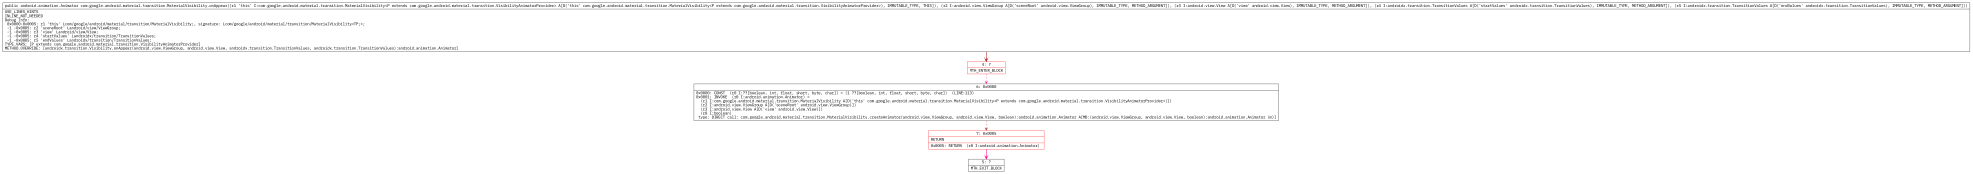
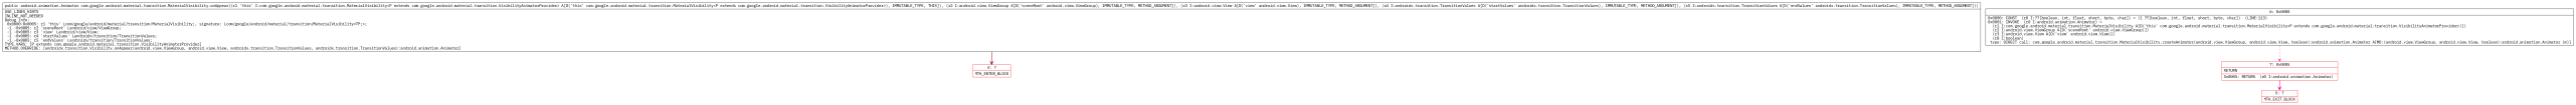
  digraph {
    fontname="IBM Plex Mono"
    node [color=red fontname="IBM Plex Mono" shape=record]
    edge [arrowhead=vee color=deeppink fontname="IBM Plex Mono" style=dashed]
    n1 [label="{4\:\ ?|MTH_ENTER_BLOCK\l}"]
    n2 [color=black label="{6\:\ 0x0000|0x0000: CONST  (r0 I:??[boolean, int, float, short, byte, char]) = (1 ??[boolean, int, float, short, byte, char])  (LINE:113)\l0x0001: INVOKE  (r0 I:android.animation.Animator) = \l  (r1 I:com.google.android.material.transition.MaterialVisibility A[D('this' com.google.android.material.transition.MaterialVisibility\<P extends com.google.android.material.transition.VisibilityAnimatorProvider\>)])\l  (r2 I:android.view.ViewGroup A[D('sceneRoot' android.view.ViewGroup)])\l  (r3 I:android.view.View A[D('view' android.view.View)])\l  (r8 I:boolean)\l type: DIRECT call: com.google.android.material.transition.MaterialVisibility.createAnimator(android.view.ViewGroup, android.view.View, boolean):android.animation.Animator A[MD:(android.view.ViewGroup, android.view.View, boolean):android.animation.Animator (m)]\l}"]
    n3 [label="{7\:\ 0x0005|RETURN\l|0x0005: RETURN  (r0 I:android.animation.Animator) \l}"]
-   n4 [color=black label="{5\:\ ?|MTH_EXIT_BLOCK\l}"]
+   n4 [label="{5\:\ ?|MTH_EXIT_BLOCK\l}"]
    n5 [color=black label="{public android.animation.Animator com.google.android.material.transition.MaterialVisibility.onAppear((r1 'this' I:com.google.android.material.transition.MaterialVisibility\<P extends com.google.android.material.transition.VisibilityAnimatorProvider\> A[D('this' com.google.android.material.transition.MaterialVisibility\<P extends com.google.android.material.transition.VisibilityAnimatorProvider\>), IMMUTABLE_TYPE, THIS]), (r2 I:android.view.ViewGroup A[D('sceneRoot' android.view.ViewGroup), IMMUTABLE_TYPE, METHOD_ARGUMENT]), (r3 I:android.view.View A[D('view' android.view.View), IMMUTABLE_TYPE, METHOD_ARGUMENT]), (r4 I:androidx.transition.TransitionValues A[D('startValues' androidx.transition.TransitionValues), IMMUTABLE_TYPE, METHOD_ARGUMENT]), (r5 I:androidx.transition.TransitionValues A[D('endValues' androidx.transition.TransitionValues), IMMUTABLE_TYPE, METHOD_ARGUMENT]))  | USE_LINES_HINTS\lINLINE_NOT_NEEDED\lDebug Info:\l  0x0000\-0x0005: r1 'this' Lcom\/google\/android\/material\/transition\/MaterialVisibility;, signature: Lcom\/google\/android\/material\/transition\/MaterialVisibility\<TP;\>;\l  \-1 \-0x0005: r2 'sceneRoot' Landroid\/view\/ViewGroup;\l  \-1 \-0x0005: r3 'view' Landroid\/view\/View;\l  \-1 \-0x0005: r4 'startValues' Landroidx\/transition\/TransitionValues;\l  \-1 \-0x0005: r5 'endValues' Landroidx\/transition\/TransitionValues;\lTYPE_VARS: [P extends com.google.android.material.transition.VisibilityAnimatorProvider]\lMETHOD_OVERRIDE: [androidx.transition.Visibility.onAppear(android.view.ViewGroup, android.view.View, androidx.transition.TransitionValues, androidx.transition.TransitionValues):android.animation.Animator]\l}"]
-   n1 -> n2
-   n2 -> n3 [color=brown]
+   n2 -> n3
    n3 -> n4 [style=bold]
    n5 -> n1 [color=brown style=bold]
  }
